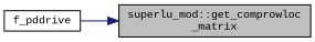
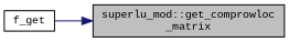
  digraph {
    rankdir=RL
    fontname="Liberation Mono"
    node [color=black fontname="Liberation Mono" fontsize=10 shape=record style=filled]
    n1 [fillcolor=grey75 fontcolor=black height=0.2 label="superlu_mod::get_comprowloc\l_matrix" width=0.4]
-   n2 [fillcolor=white height=0.2 label=f_pddrive width=0.4]
+   n2 [fillcolor=white height=0.2 label=f_get width=0.4]
    n1 -> n2 [color=midnightblue dir=back fontname="Liberation Mono" fontsize=10 labelfontname=Helvetica labelfontsize=10 style=solid]
  }
